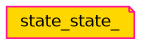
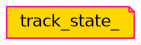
  digraph {
    rankdir=LR
-   n1 [color=deeppink fillcolor=gold fontname=Helvetica fontsize=10 height=0.2 label=state_state_ shape=note style=filled width=0.4]
+   n1 [color=deeppink fillcolor=gold fontname=Helvetica fontsize=10 height=0.2 label=track_state_ shape=note style=filled width=0.4]
  }
